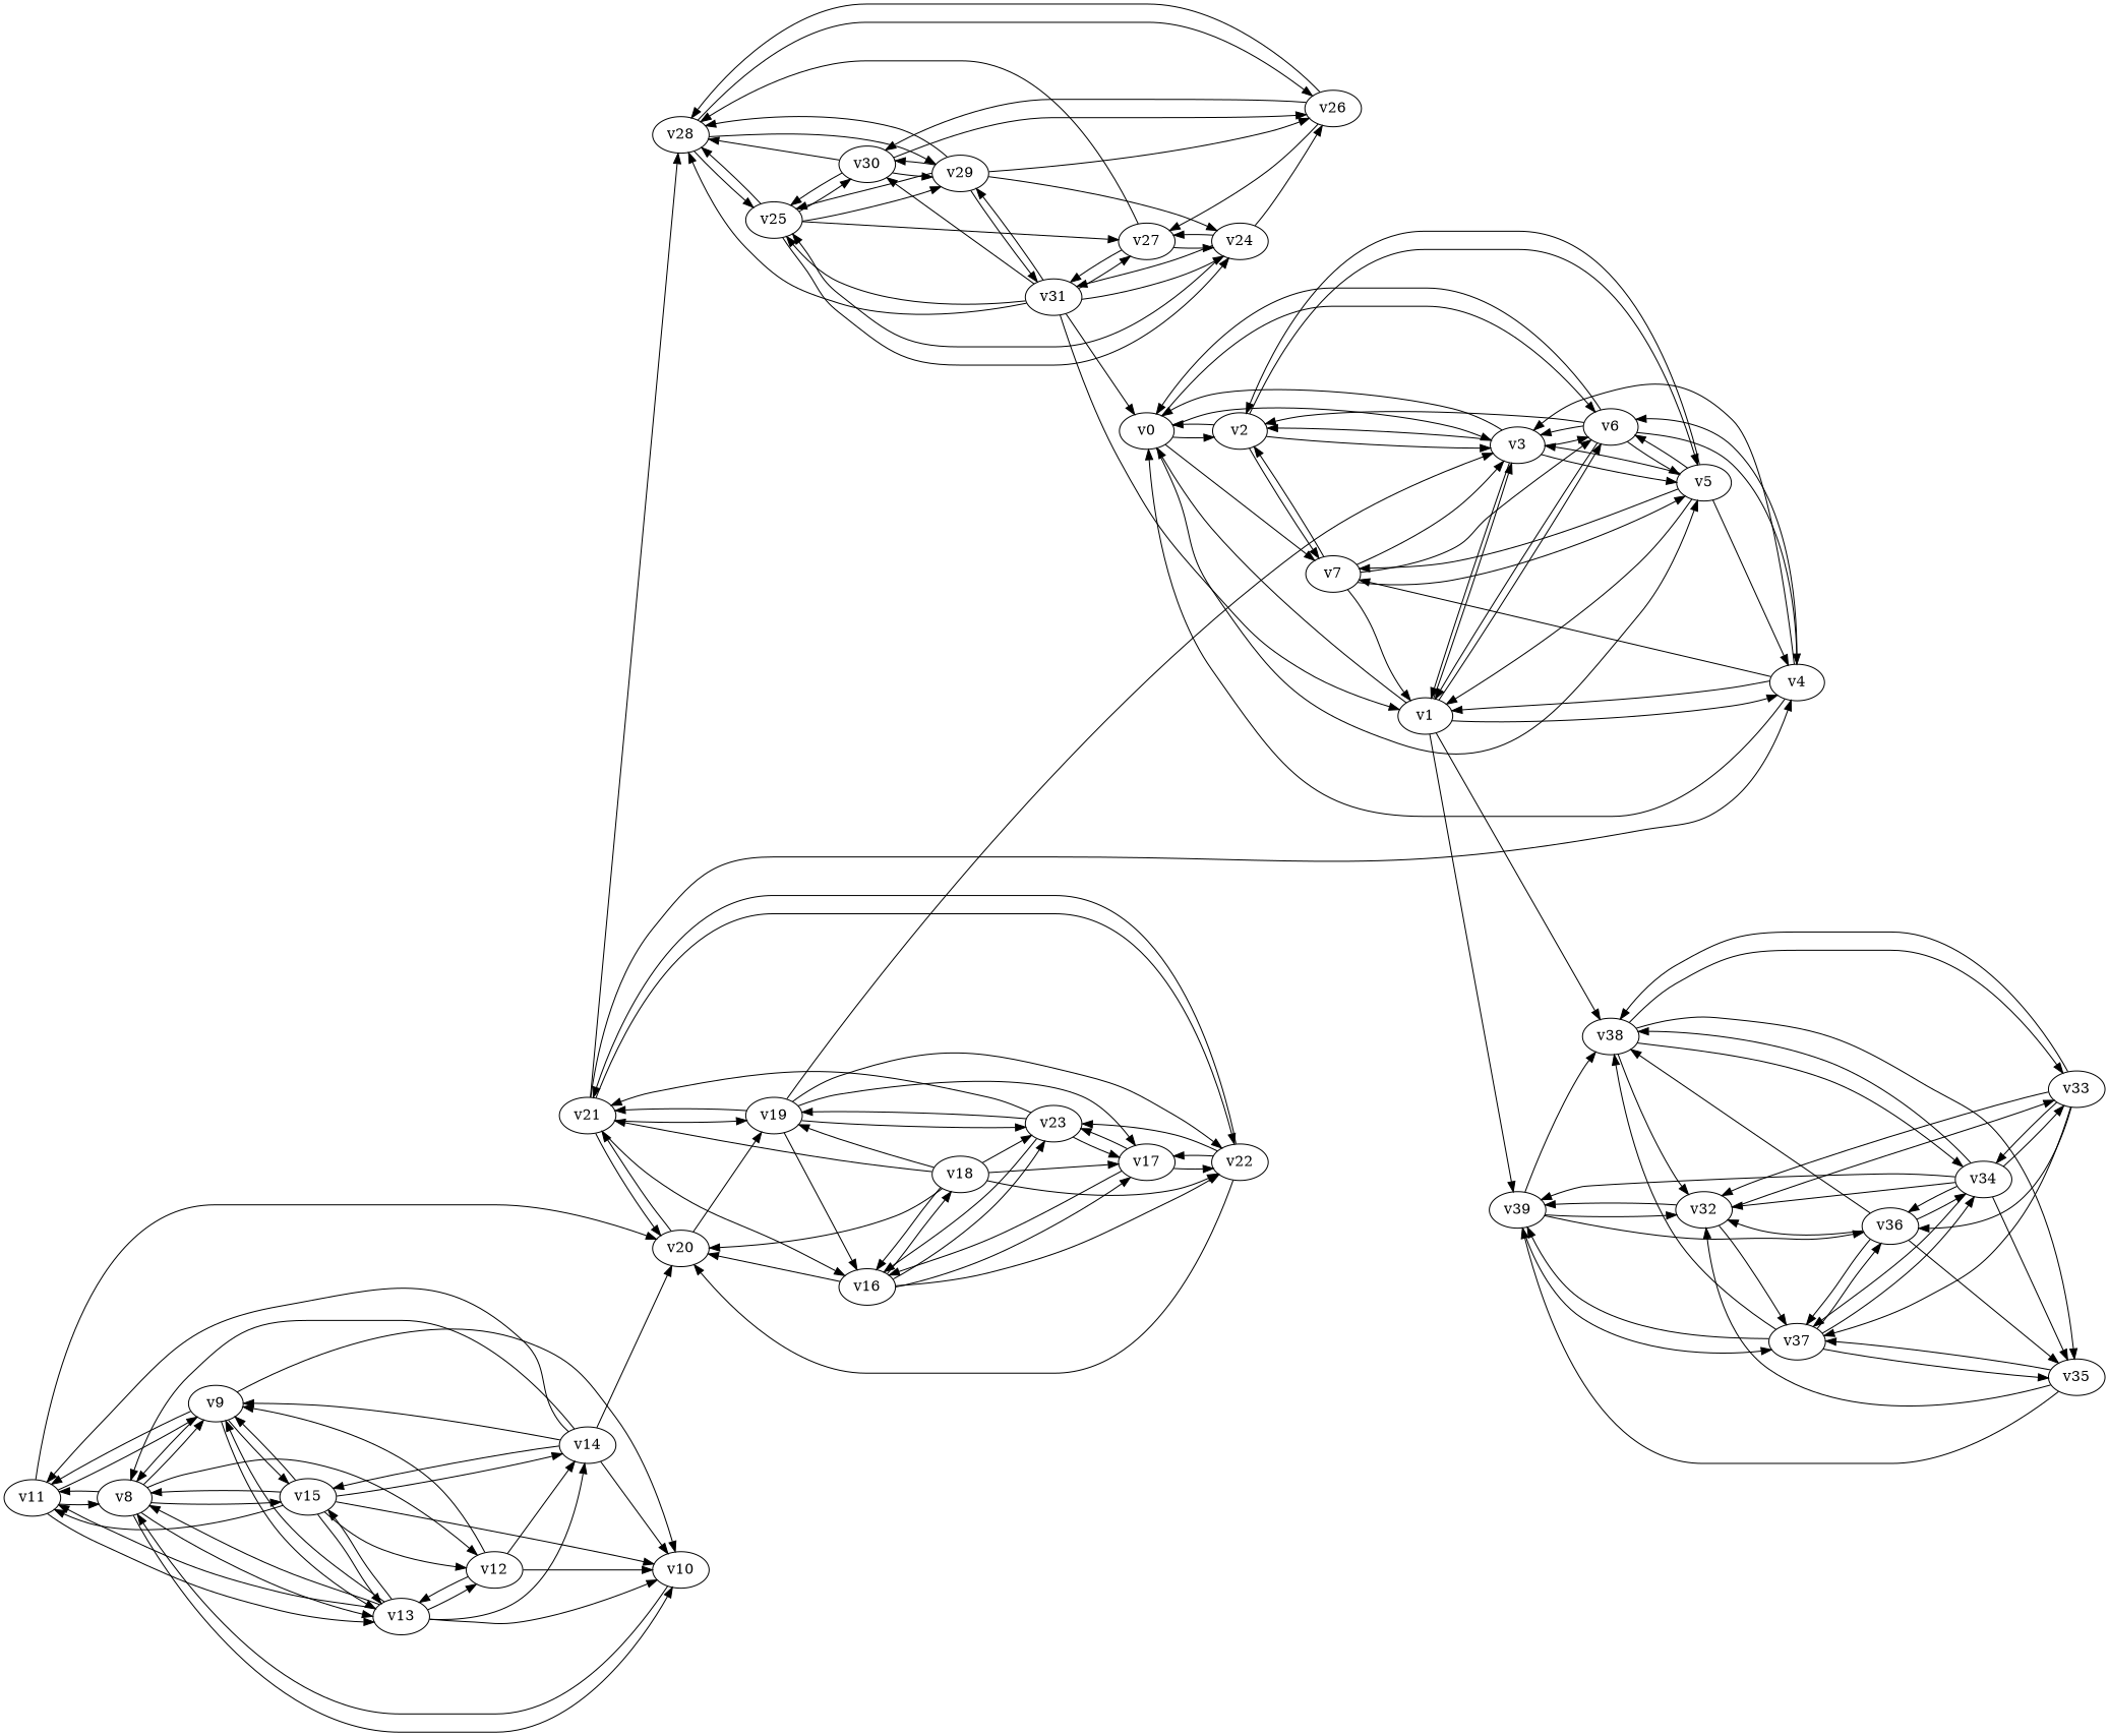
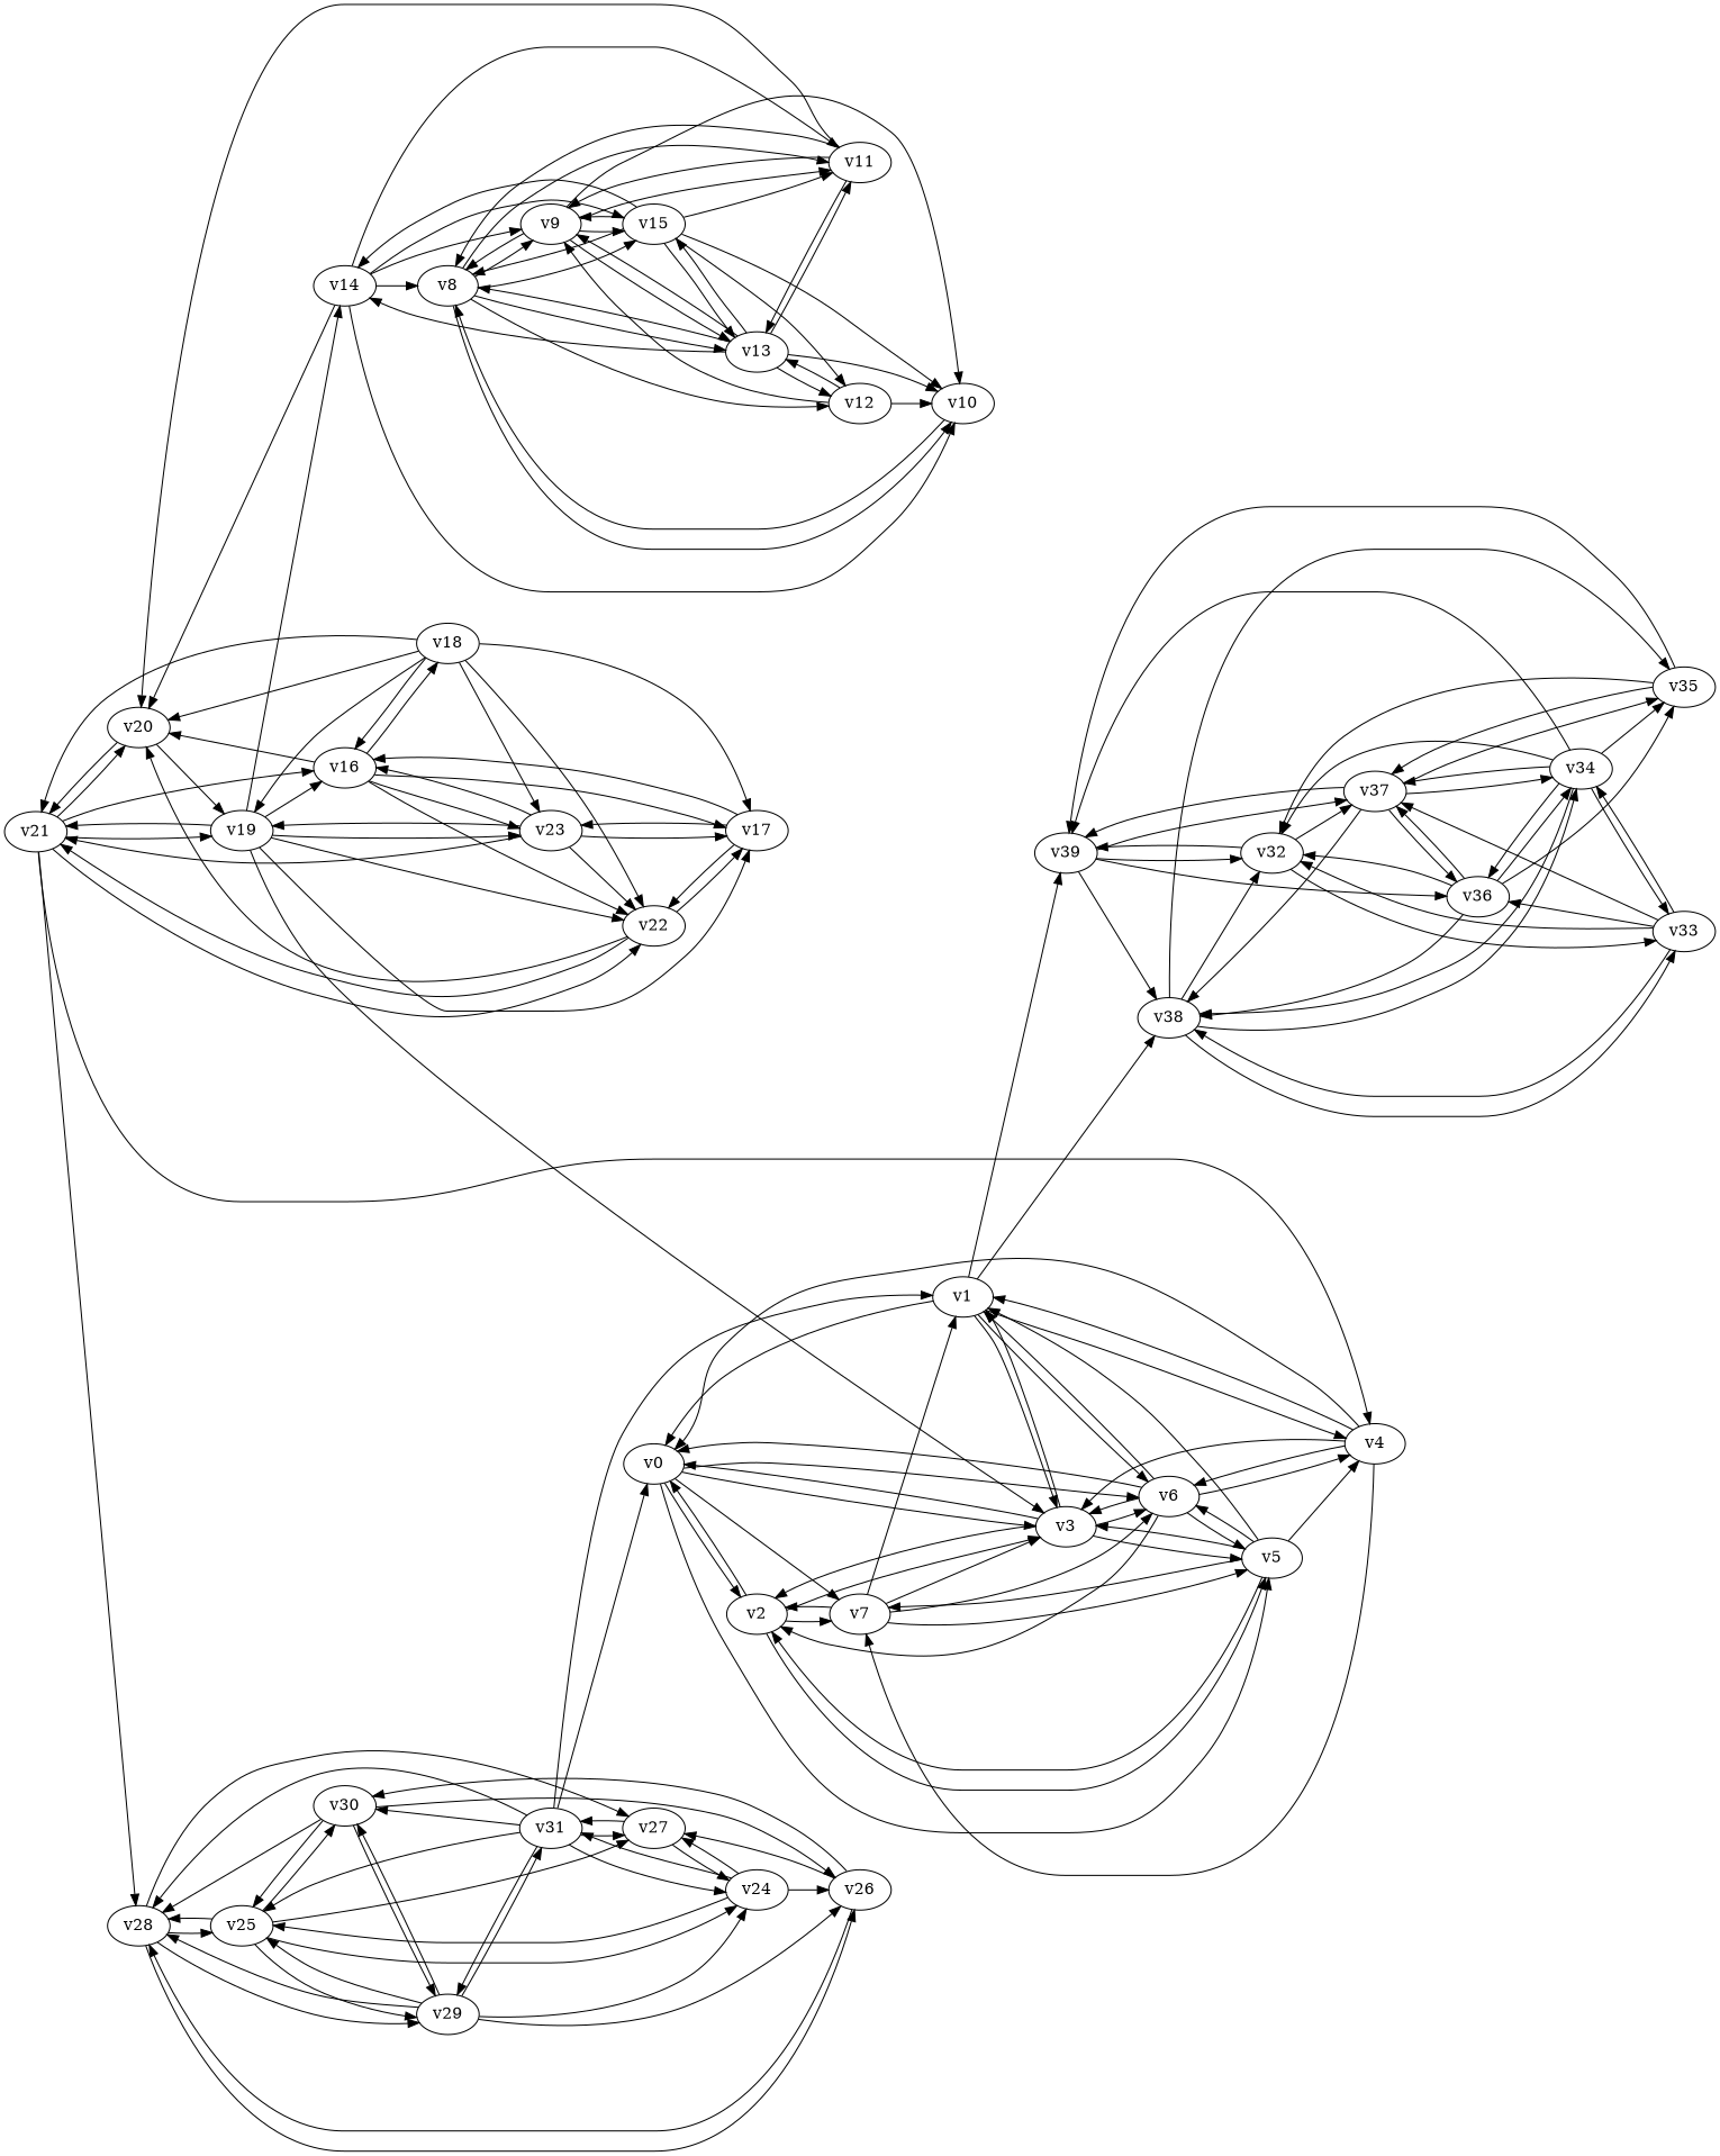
  digraph {
    rankdir=LR
    node [player=1 priority=1]
    v0 [priority=0]
    v2
    v3 [player=0]
    v5 [player=0 priority=0]
    v6 [priority=0]
    v7 [player=0]
    v1
    v4 [priority=0]
    v38 [player=0 priority=0]
    v39 [player=0 priority=0]
    v32
    v33 [priority=0]
    v34 [player=0]
    v35 [player=0]
    v37
    v36 [player=0 priority=0]
    v8 [player=0]
    v9 [priority=0]
    v10 [player=0]
    v11 [player=0]
    v12 [player=0]
    v13 [player=0]
    v15
    v20
    v14 [player=0 priority=0]
    v16 [player=0 priority=0]
    v17 [player=0]
    v18
    v22 [priority=0]
    v23 [player=0 priority=0]
    v19
    v21 [player=0]
    v28 [priority=0]
    v25 [player=0]
    v26
    v29 [priority=0]
    v24 [priority=0]
    v27 [player=0]
    v31
    v30 [priority=0]
    v0 -> v2
    v0 -> v3
    v0 -> v5
    v0 -> v6
    v0 -> v7
    v2 -> v0
    v2 -> v3
    v2 -> v5
    v2 -> v7
    v3 -> v0
    v3 -> v2
    v3 -> v5
    v3 -> v6
    v3 -> v1
    v5 -> v2
    v5 -> v3
    v5 -> v6
    v5 -> v7
    v5 -> v1
    v5 -> v4
    v6 -> v0
    v6 -> v2
    v6 -> v3
    v6 -> v5
    v6 -> v1
    v6 -> v4
    v7 -> v2
    v7 -> v3
    v7 -> v5
    v7 -> v6
    v7 -> v1
    v1 -> v0
    v1 -> v3
    v1 -> v6
    v1 -> v4
    v1 -> v38
    v1 -> v39
    v4 -> v0
    v4 -> v3
    v4 -> v6
    v4 -> v7
    v4 -> v1
    v38 -> v32
    v38 -> v33
    v38 -> v34
    v38 -> v35
    v39 -> v38
    v39 -> v32
    v39 -> v37
    v39 -> v36
    v32 -> v39
    v32 -> v33
    v32 -> v37
    v33 -> v38
    v33 -> v32
    v33 -> v34
    v33 -> v37
    v33 -> v36
    v34 -> v38
    v34 -> v39
    v34 -> v32
    v34 -> v33
    v34 -> v35
    v34 -> v37
    v34 -> v36
    v35 -> v39
    v35 -> v32
    v35 -> v37
    v37 -> v38
    v37 -> v39
    v37 -> v34
    v37 -> v35
    v37 -> v36
    v36 -> v38
    v36 -> v32
    v36 -> v34
    v36 -> v35
    v36 -> v37
    v8 -> v9
    v8 -> v10
    v8 -> v11
    v8 -> v12
    v8 -> v13
    v8 -> v15
    v9 -> v8
    v9 -> v10
    v9 -> v11
    v9 -> v13
    v9 -> v15
    v10 -> v8
    v11 -> v8
    v11 -> v9
    v11 -> v13
    v11 -> v20
    v12 -> v9
    v12 -> v10
    v12 -> v13
-   v12 -> v14
+   v19 -> v14
    v13 -> v8
    v13 -> v9
    v13 -> v10
    v13 -> v11
    v13 -> v12
    v13 -> v15
    v13 -> v14
    v15 -> v8
    v15 -> v9
    v15 -> v10
    v15 -> v11
    v15 -> v12
    v15 -> v13
    v15 -> v14
    v20 -> v19
    v20 -> v21
    v14 -> v8
    v14 -> v9
    v14 -> v10
    v14 -> v11
    v14 -> v15
    v14 -> v20
    v16 -> v20
    v16 -> v17
    v16 -> v18
    v16 -> v22
    v16 -> v23
    v17 -> v16
    v17 -> v22
    v17 -> v23
    v18 -> v20
    v18 -> v16
    v18 -> v17
    v18 -> v22
    v18 -> v23
    v18 -> v19
    v18 -> v21
    v22 -> v20
    v22 -> v17
    v22 -> v21
    v23 -> v16
    v23 -> v17
-   v22 -> v23
+   v23 -> v22
    v23 -> v19
    v23 -> v21
    v19 -> v3
    v19 -> v16
    v19 -> v17
    v19 -> v22
    v19 -> v23
    v19 -> v21
    v21 -> v4
    v21 -> v20
    v21 -> v16
    v21 -> v22
    v21 -> v19
    v21 -> v28
    v28 -> v25
    v28 -> v26
    v28 -> v29
    v25 -> v28
    v25 -> v29
    v25 -> v24
    v25 -> v27
    v25 -> v30
    v26 -> v28
    v26 -> v27
    v26 -> v30
    v29 -> v28
    v29 -> v25
    v29 -> v26
    v29 -> v24
    v29 -> v31
    v29 -> v30
    v24 -> v25
    v24 -> v26
    v24 -> v27
    v24 -> v31
-   v27 -> v28
+   v28 -> v27
    v27 -> v24
    v27 -> v31
    v31 -> v0
    v31 -> v1
    v31 -> v28
    v31 -> v25
    v31 -> v29
    v31 -> v24
    v31 -> v27
    v31 -> v30
    v30 -> v28
    v30 -> v25
    v30 -> v26
    v30 -> v29
  }
